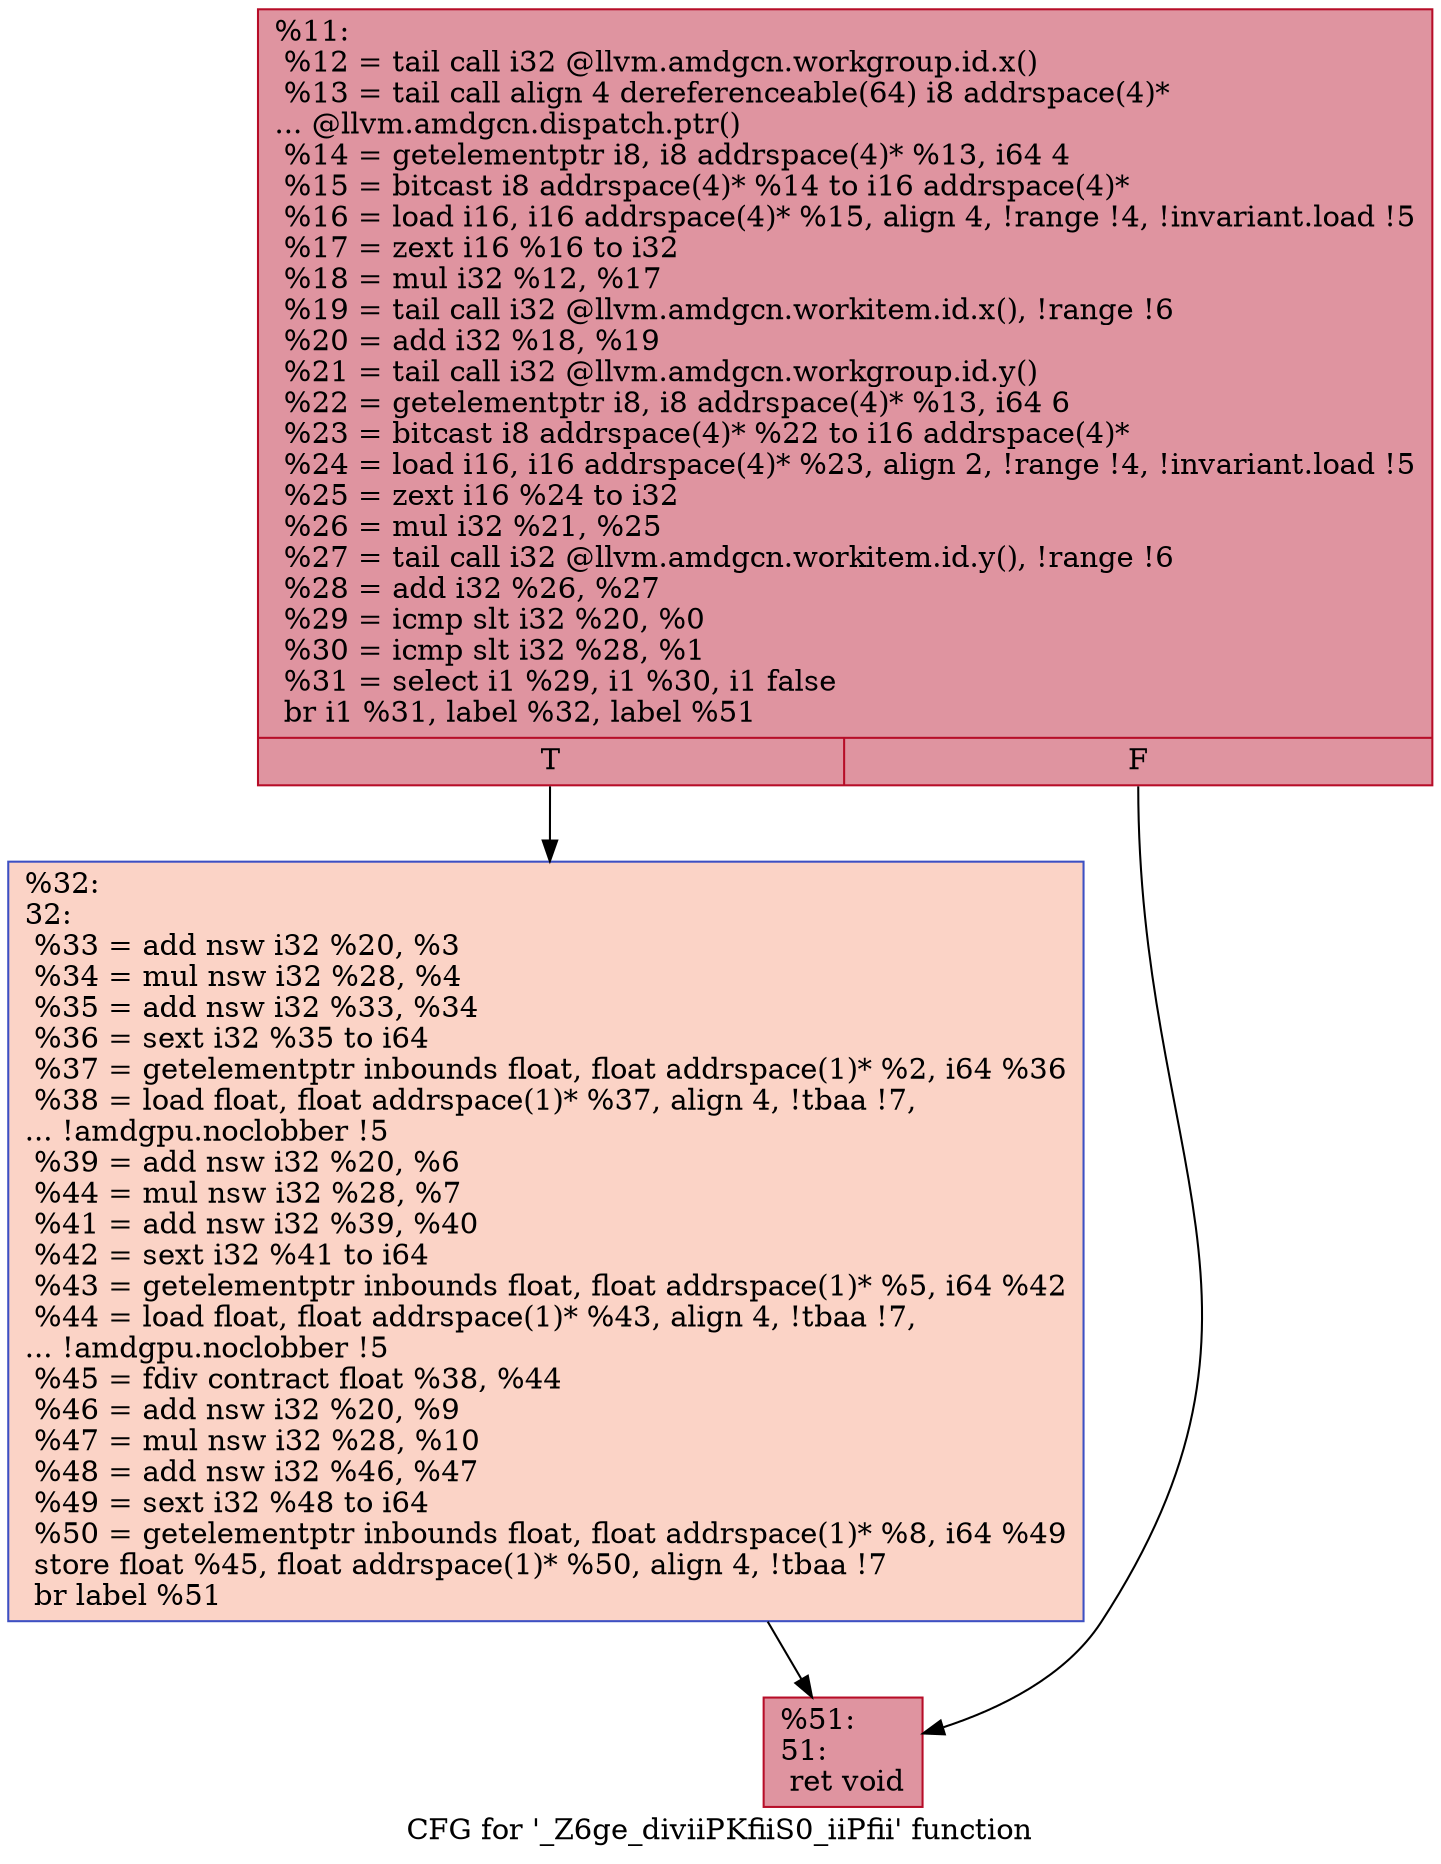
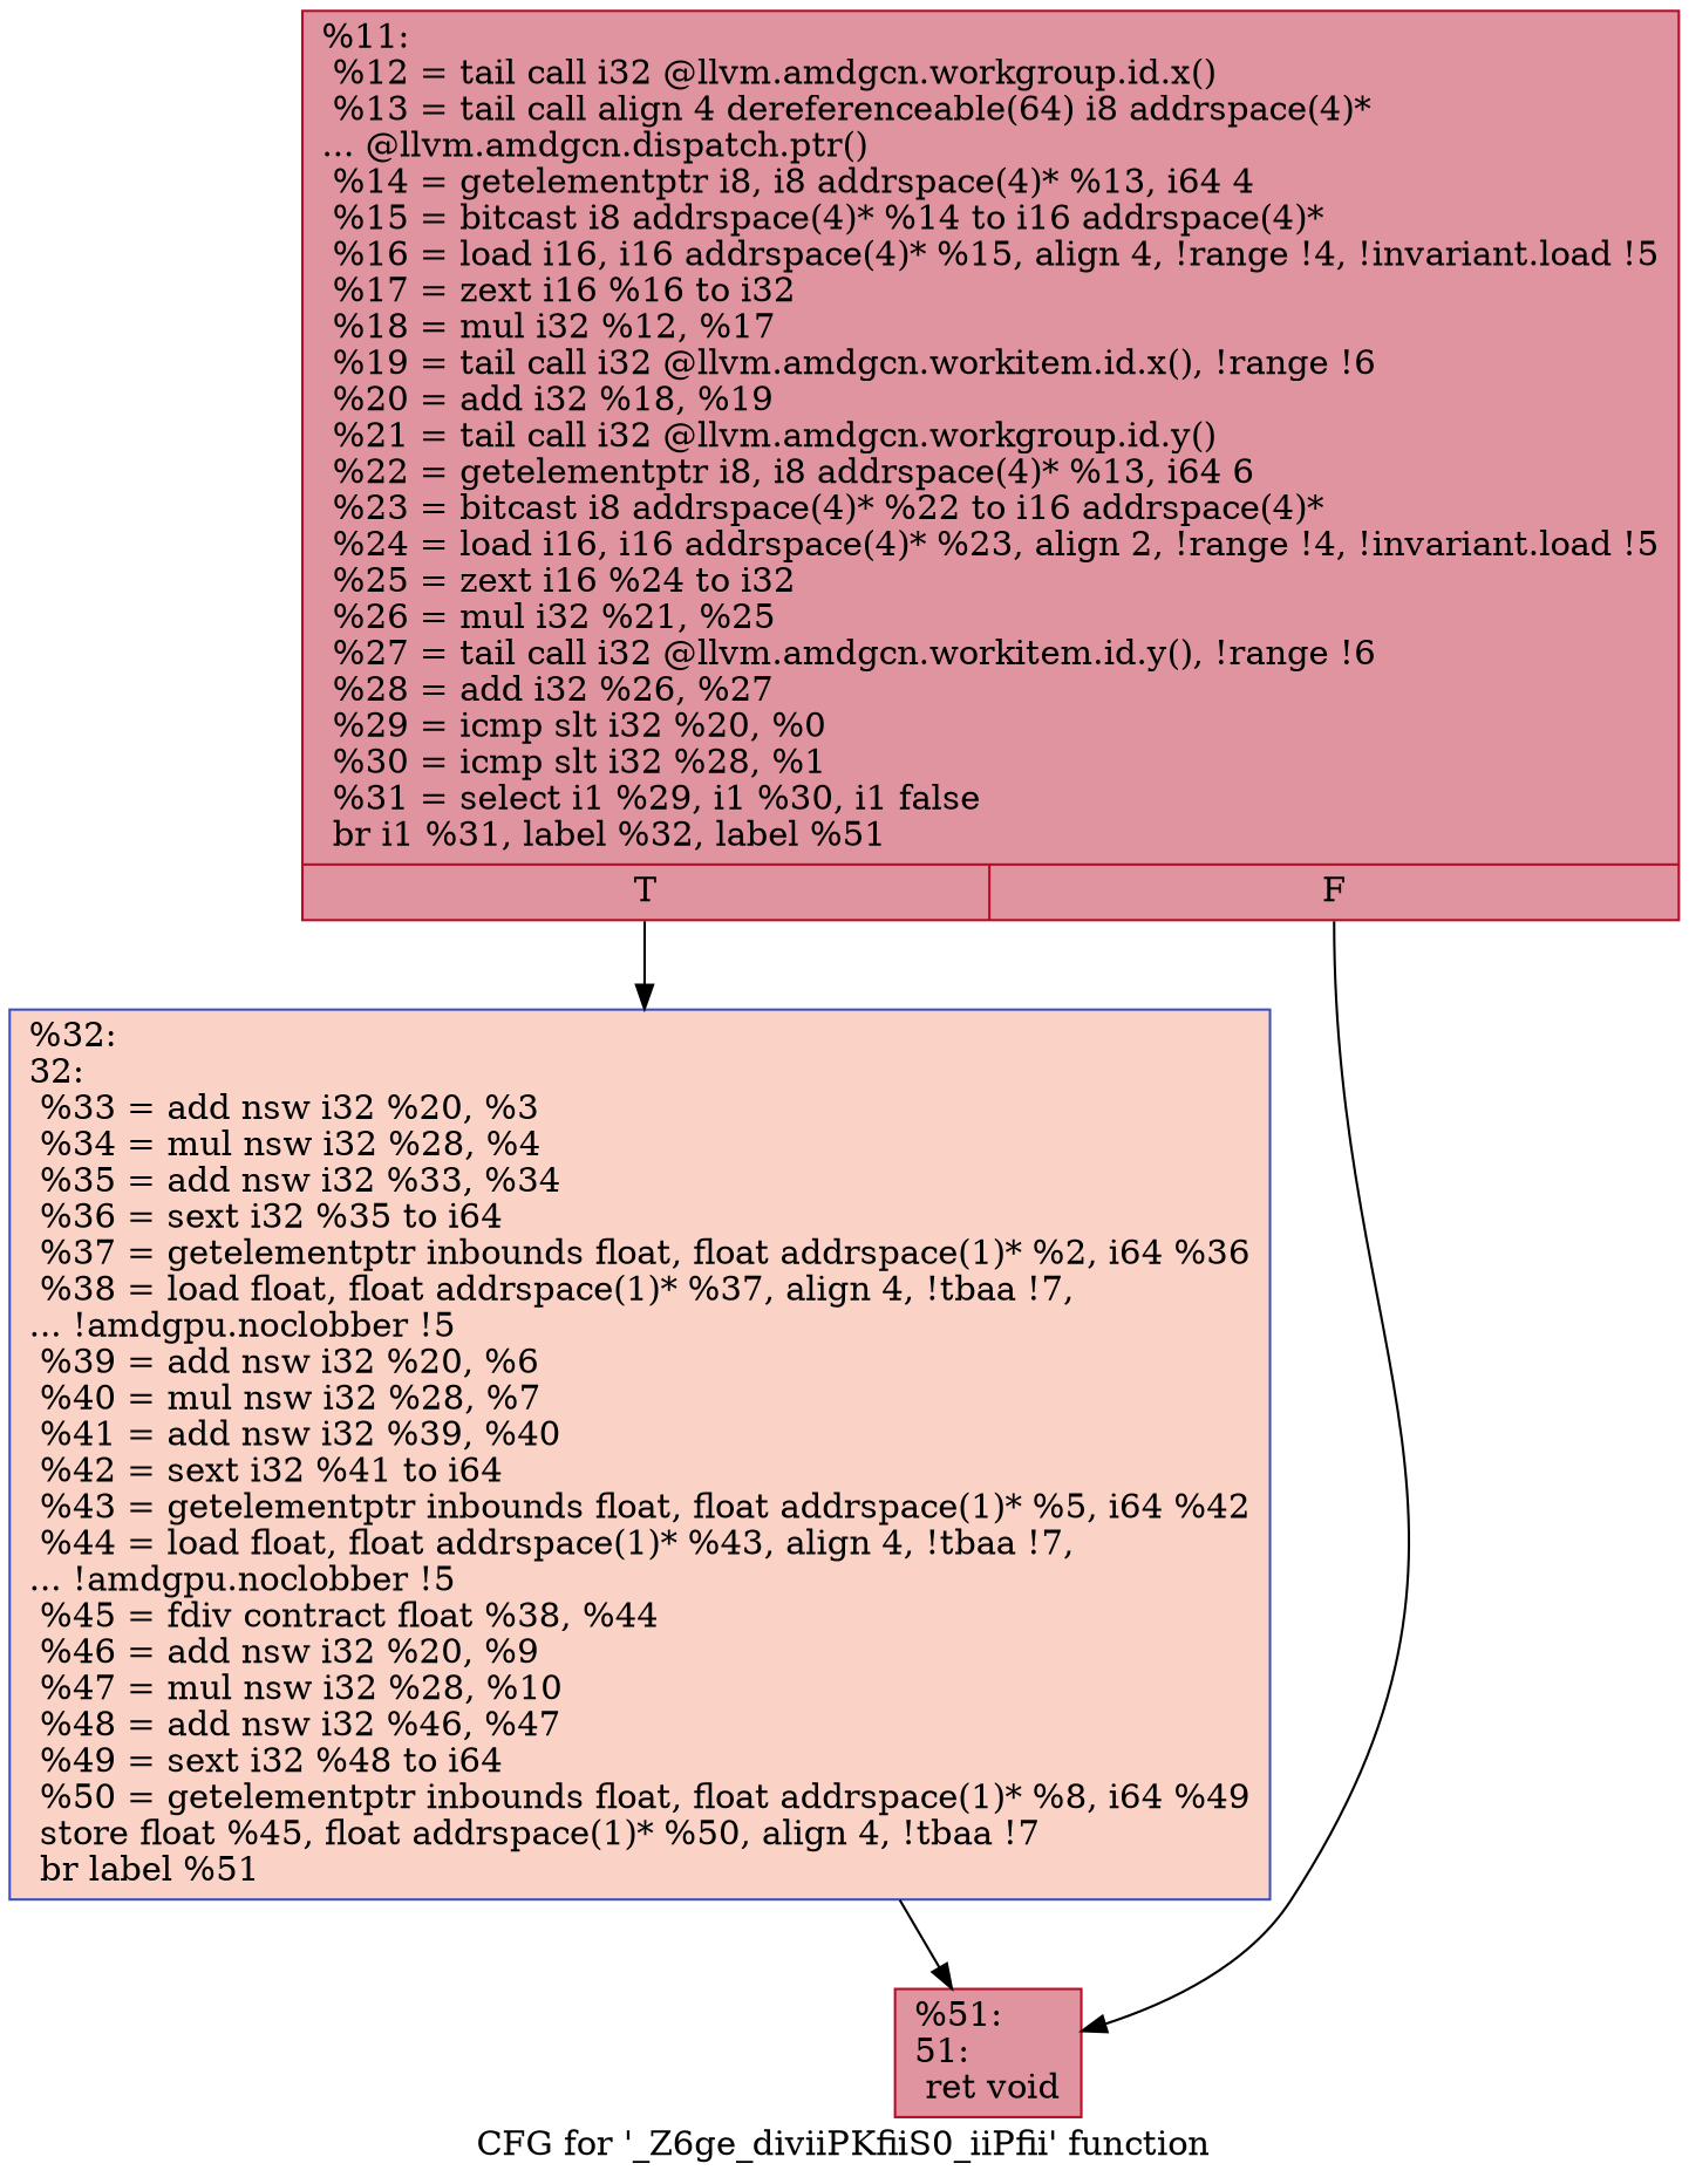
  digraph {
    label="CFG for '_Z6ge_diviiPKfiiS0_iiPfii' function"
    node [color="#b70d28ff" fillcolor="#b70d2870" shape=record style=filled]
    n1 [label="{%11:\l  %12 = tail call i32 @llvm.amdgcn.workgroup.id.x()\l  %13 = tail call align 4 dereferenceable(64) i8 addrspace(4)*\l... @llvm.amdgcn.dispatch.ptr()\l  %14 = getelementptr i8, i8 addrspace(4)* %13, i64 4\l  %15 = bitcast i8 addrspace(4)* %14 to i16 addrspace(4)*\l  %16 = load i16, i16 addrspace(4)* %15, align 4, !range !4, !invariant.load !5\l  %17 = zext i16 %16 to i32\l  %18 = mul i32 %12, %17\l  %19 = tail call i32 @llvm.amdgcn.workitem.id.x(), !range !6\l  %20 = add i32 %18, %19\l  %21 = tail call i32 @llvm.amdgcn.workgroup.id.y()\l  %22 = getelementptr i8, i8 addrspace(4)* %13, i64 6\l  %23 = bitcast i8 addrspace(4)* %22 to i16 addrspace(4)*\l  %24 = load i16, i16 addrspace(4)* %23, align 2, !range !4, !invariant.load !5\l  %25 = zext i16 %24 to i32\l  %26 = mul i32 %21, %25\l  %27 = tail call i32 @llvm.amdgcn.workitem.id.y(), !range !6\l  %28 = add i32 %26, %27\l  %29 = icmp slt i32 %20, %0\l  %30 = icmp slt i32 %28, %1\l  %31 = select i1 %29, i1 %30, i1 false\l  br i1 %31, label %32, label %51\l|{<s0>T|<s1>F}}"]
-   n2 [color="#3d50c3ff" fillcolor="#f59c7d70" label="{%32:\l32:                                               \l  %33 = add nsw i32 %20, %3\l  %34 = mul nsw i32 %28, %4\l  %35 = add nsw i32 %33, %34\l  %36 = sext i32 %35 to i64\l  %37 = getelementptr inbounds float, float addrspace(1)* %2, i64 %36\l  %38 = load float, float addrspace(1)* %37, align 4, !tbaa !7,\l... !amdgpu.noclobber !5\l  %39 = add nsw i32 %20, %6\l  %44 = mul nsw i32 %28, %7\l  %41 = add nsw i32 %39, %40\l  %42 = sext i32 %41 to i64\l  %43 = getelementptr inbounds float, float addrspace(1)* %5, i64 %42\l  %44 = load float, float addrspace(1)* %43, align 4, !tbaa !7,\l... !amdgpu.noclobber !5\l  %45 = fdiv contract float %38, %44\l  %46 = add nsw i32 %20, %9\l  %47 = mul nsw i32 %28, %10\l  %48 = add nsw i32 %46, %47\l  %49 = sext i32 %48 to i64\l  %50 = getelementptr inbounds float, float addrspace(1)* %8, i64 %49\l  store float %45, float addrspace(1)* %50, align 4, !tbaa !7\l  br label %51\l}"]
+   n2 [color="#3d50c3ff" fillcolor="#f59c7d70" label="{%32:\l32:                                               \l  %33 = add nsw i32 %20, %3\l  %34 = mul nsw i32 %28, %4\l  %35 = add nsw i32 %33, %34\l  %36 = sext i32 %35 to i64\l  %37 = getelementptr inbounds float, float addrspace(1)* %2, i64 %36\l  %38 = load float, float addrspace(1)* %37, align 4, !tbaa !7,\l... !amdgpu.noclobber !5\l  %39 = add nsw i32 %20, %6\l  %40 = mul nsw i32 %28, %7\l  %41 = add nsw i32 %39, %40\l  %42 = sext i32 %41 to i64\l  %43 = getelementptr inbounds float, float addrspace(1)* %5, i64 %42\l  %44 = load float, float addrspace(1)* %43, align 4, !tbaa !7,\l... !amdgpu.noclobber !5\l  %45 = fdiv contract float %38, %44\l  %46 = add nsw i32 %20, %9\l  %47 = mul nsw i32 %28, %10\l  %48 = add nsw i32 %46, %47\l  %49 = sext i32 %48 to i64\l  %50 = getelementptr inbounds float, float addrspace(1)* %8, i64 %49\l  store float %45, float addrspace(1)* %50, align 4, !tbaa !7\l  br label %51\l}"]
    n3 [label="{%51:\l51:                                               \l  ret void\l}"]
    n1 -> n2 [tailport=s0]
    n1 -> n3 [tailport=s1]
    n2 -> n3
  }
